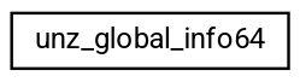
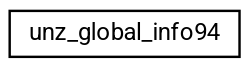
  digraph {
    rankdir=LR
    fontname=Roboto
-   n1 [color=black fillcolor=white fontname=Roboto fontsize=10 height=0.2 label=unz_global_info64 shape=record style=filled width=0.4]
+   n1 [color=black fillcolor=white fontname=Roboto fontsize=10 height=0.2 label=unz_global_info94 shape=record style=filled width=0.4]
  }
